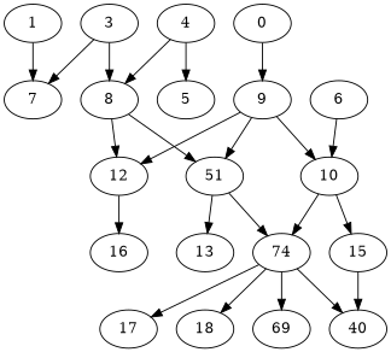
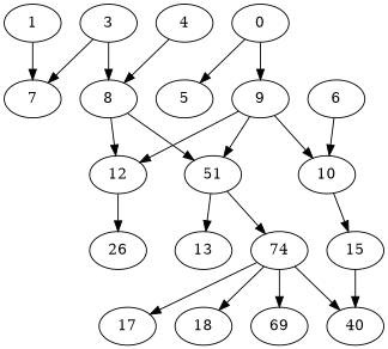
  digraph {
    node [alpha=0.12]
    1 [alpha=0.01 expect_size=22798336]
    7 [expect_size=42204160]
    n3 [alpha=0.10 expect_size=38236160 label=0]
    5 [alpha=0.08 expect_size=32978944]
    9 [expect_size=46472192]
    10 [alpha=0.04 expect_size=36409344]
    n7 [alpha=0.13 expect_size=27882496 label=51]
    12 [alpha=0.08 expect_size=30696448]
    n9 [alpha=0.05 expect_size=41634816 label=74]
    15 [alpha=0.15 expect_size=18823168]
    13 [alpha=0.03 expect_size=7583744]
-   16 [alpha=0.00 expect_size=37971968]
+   16 [alpha=0.00 expect_size=37971968 label=26]
    3 [alpha=0.14 expect_size=40775680]
    8 [alpha=0.20 expect_size=32258048]
    6 [expect_size=41827328]
    4 [alpha=0.10 expect_size=31060992]
    17 [alpha=0.11 expect_size=20136960]
    18 [alpha=0.01 expect_size=47545344]
    n19 [alpha=0.15 expect_size=46435328 label=69]
    n20 [alpha=0.14 expect_size=27091968 label=40]
    1 -> 7
-   4 -> 5
+   n3 -> 5
    n3 -> 9
    9 -> 10
    9 -> n7
    9 -> 12
-   10 -> n9
    10 -> 15
    n7 -> n9
    n7 -> 13
    12 -> 16
    n9 -> 17
    n9 -> 18
    n9 -> n19
    n9 -> n20
    15 -> n20
    3 -> 7
    3 -> 8
    8 -> n7
    8 -> 12
    6 -> 10
    4 -> 8
  }
